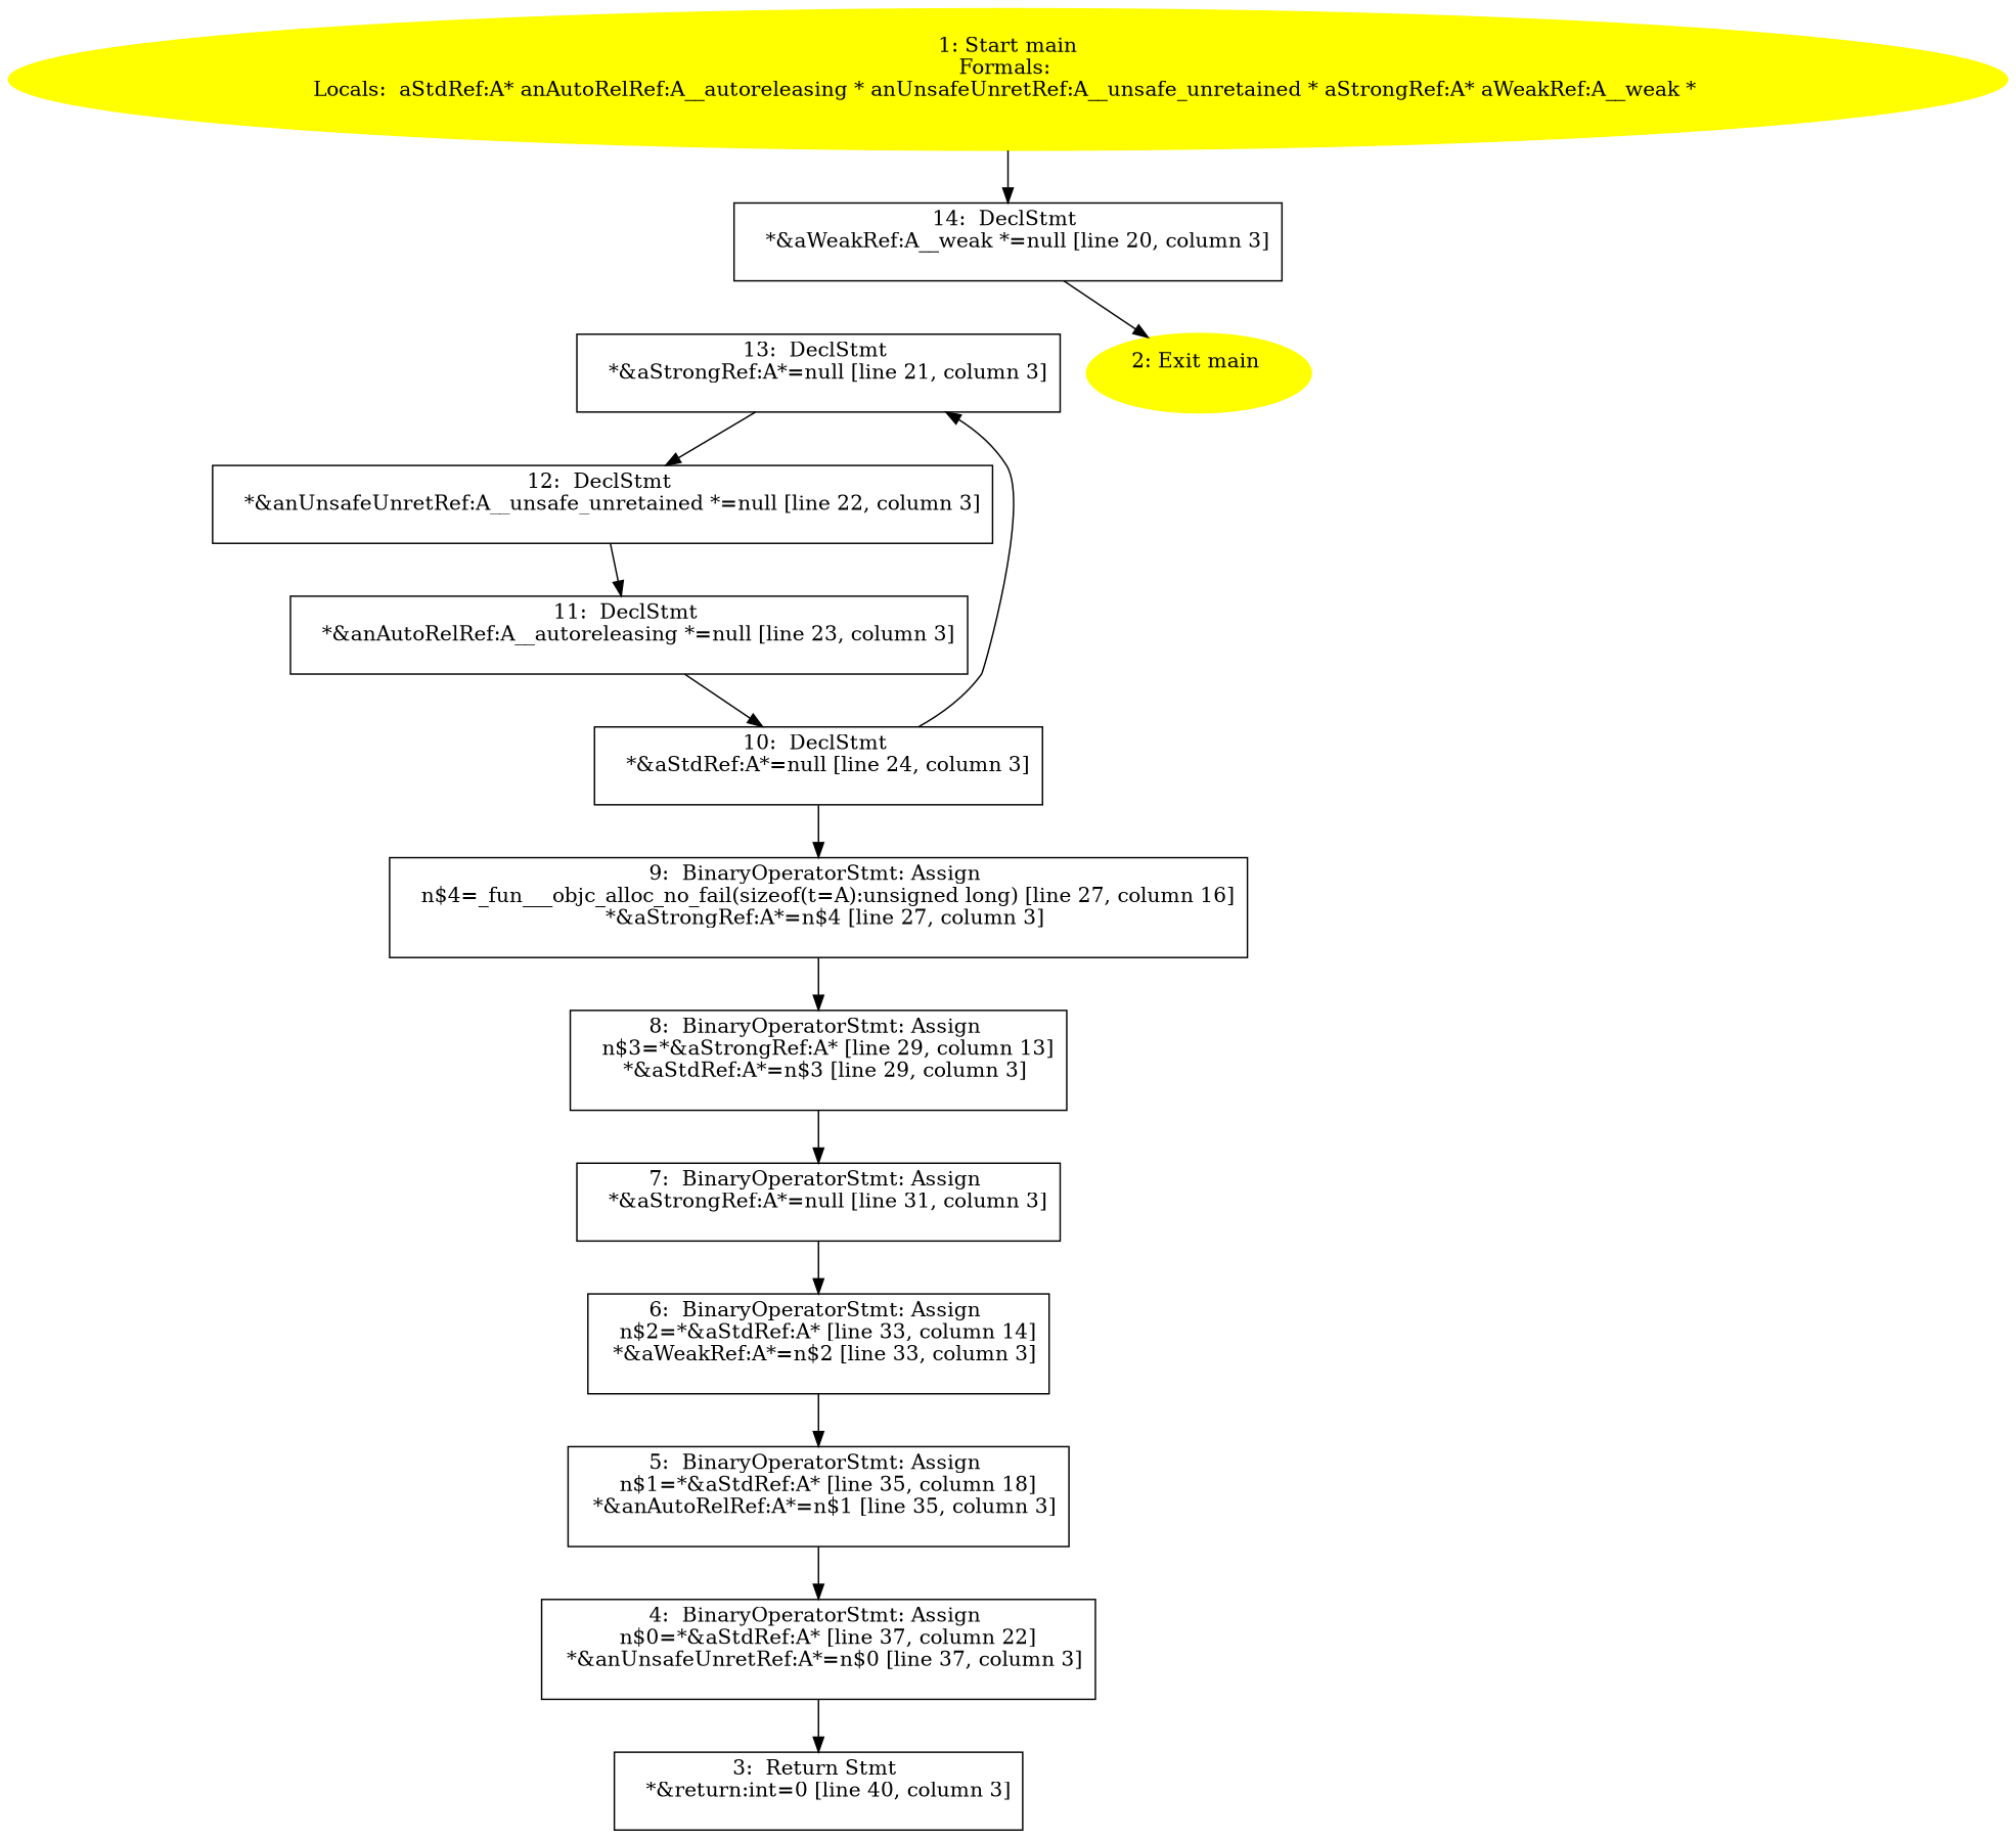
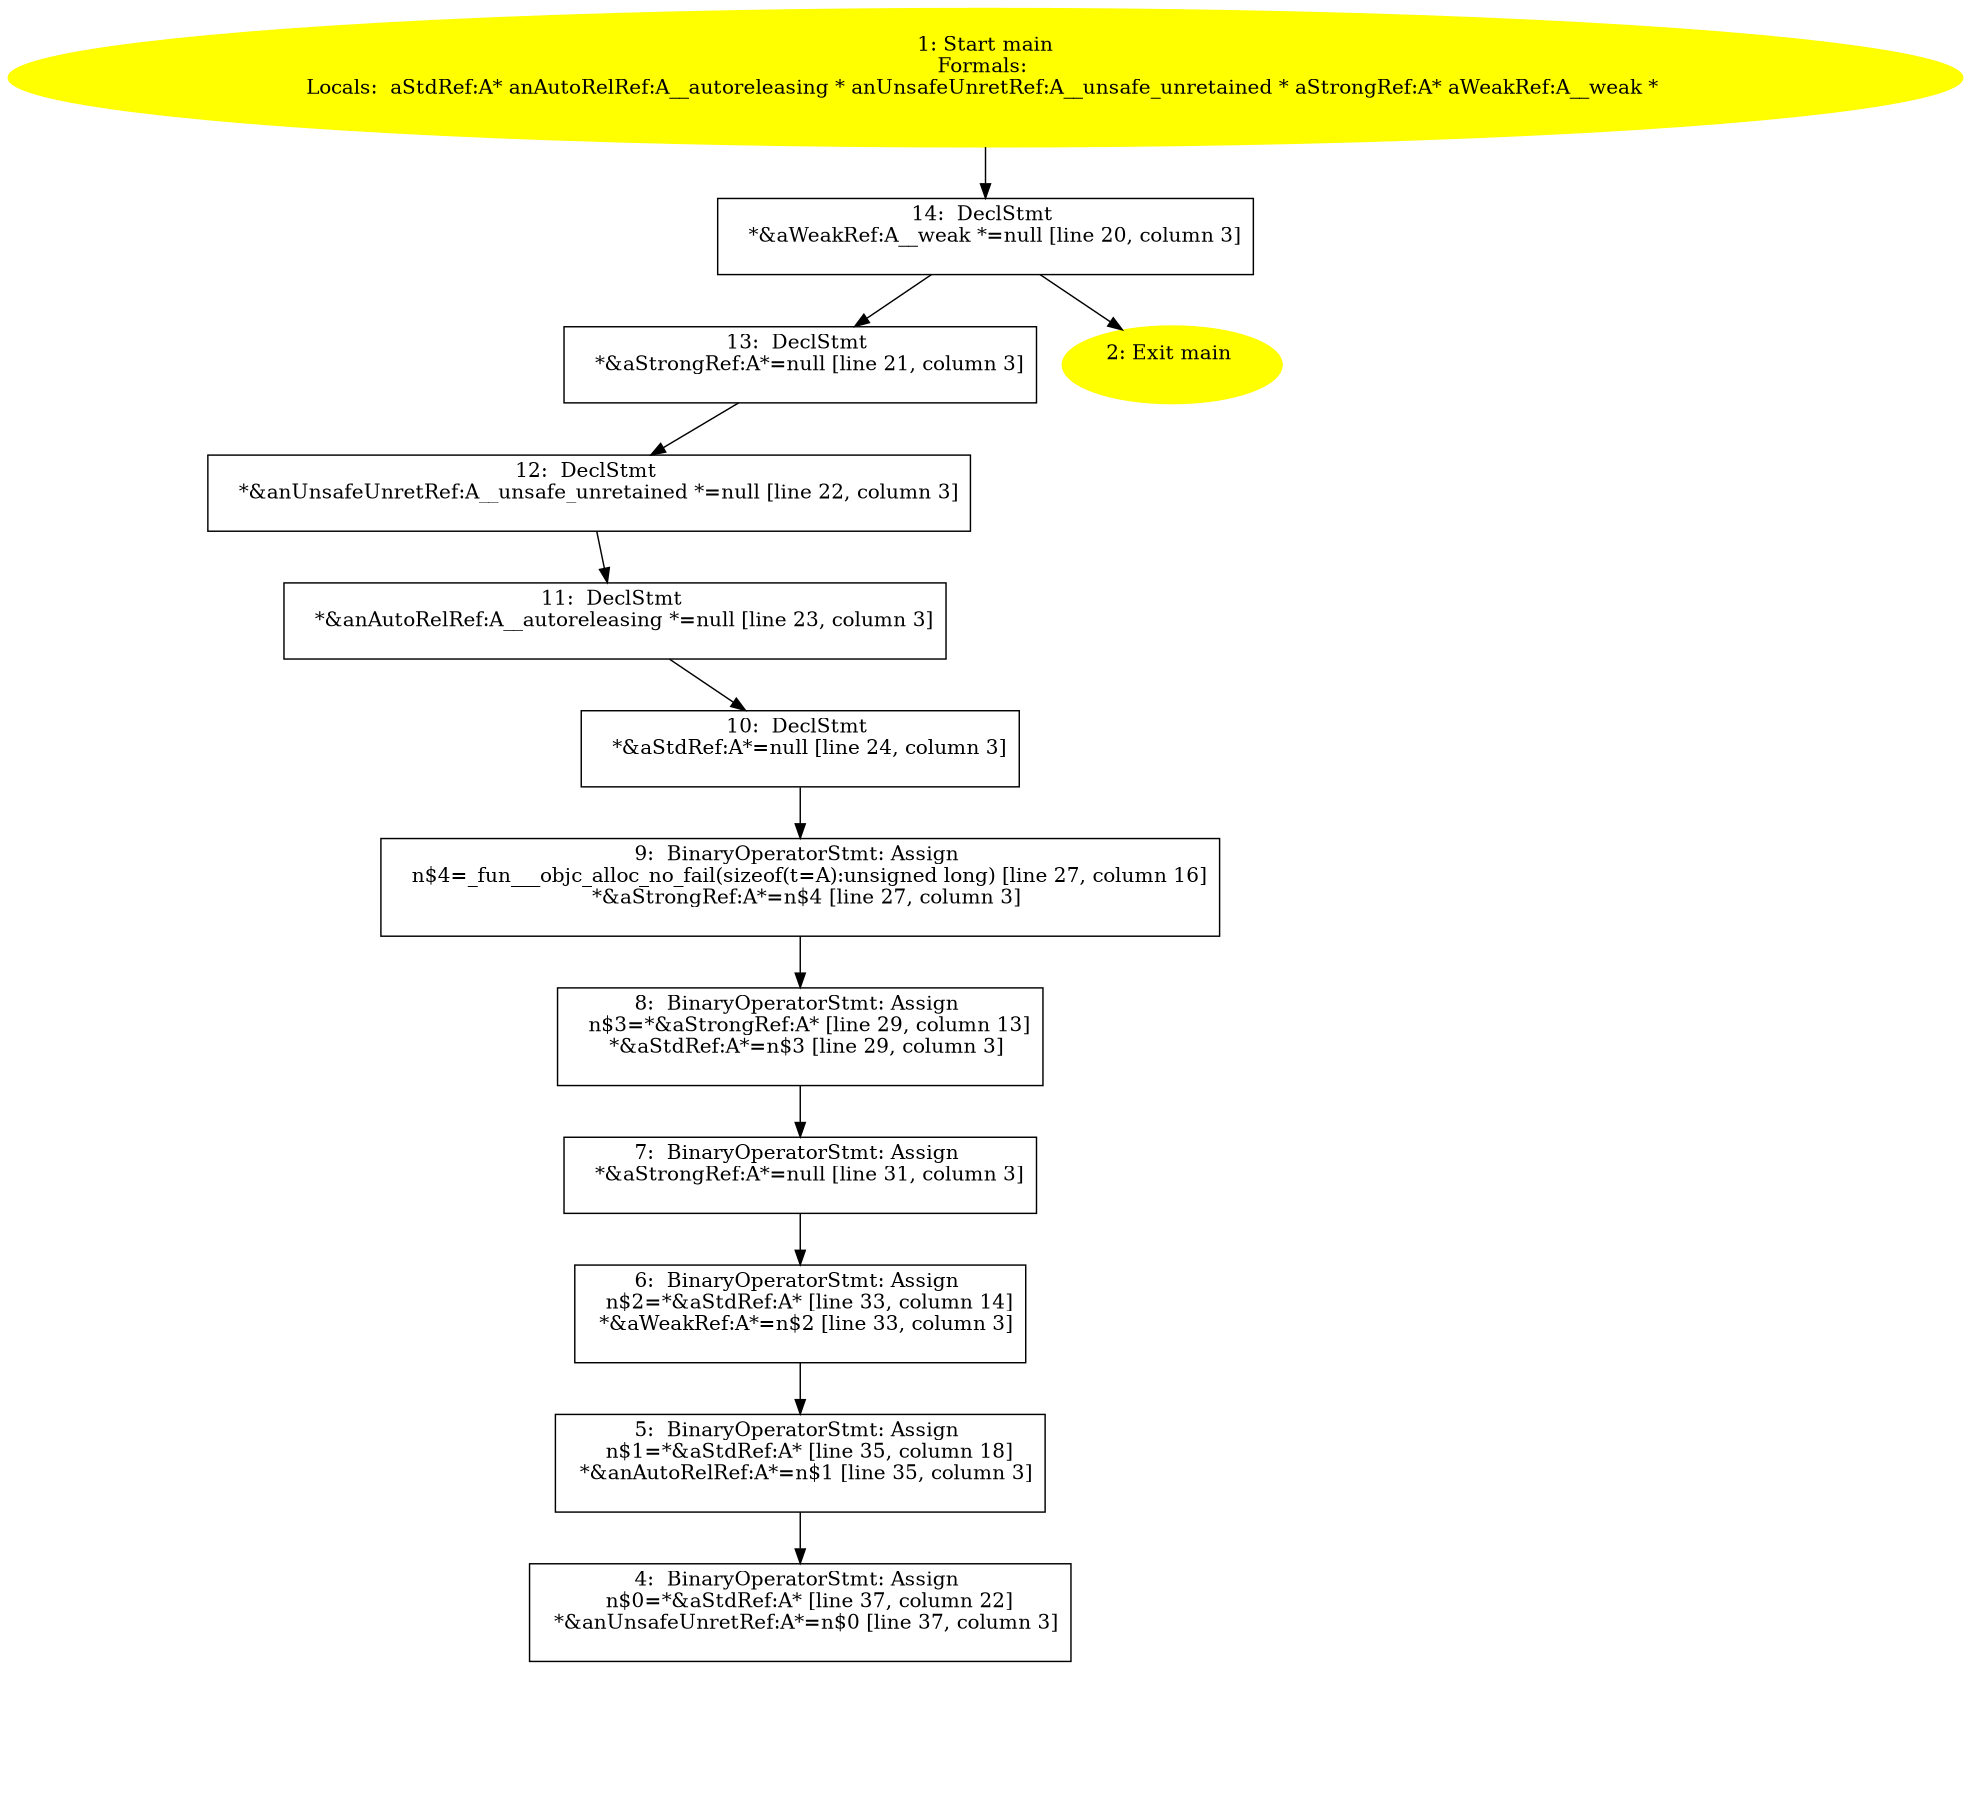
  digraph {
    node [shape=box]
    n1 [color=yellow label="1: Start main\nFormals: \nLocals:  aStdRef:A* anAutoRelRef:A__autoreleasing * anUnsafeUnretRef:A__unsafe_unretained * aStrongRef:A* aWeakRef:A__weak * \n  " style=filled shape=""]
    n2 [label="14:  DeclStmt \n   *&aWeakRef:A__weak *=null [line 20, column 3]\n "]
    n3 [label="13:  DeclStmt \n   *&aStrongRef:A*=null [line 21, column 3]\n "]
    n4 [color=yellow label="2: Exit main \n  " style=filled shape=""]
    n5 [label="12:  DeclStmt \n   *&anUnsafeUnretRef:A__unsafe_unretained *=null [line 22, column 3]\n "]
-   n6 [label="3:  Return Stmt \n   *&return:int=0 [line 40, column 3]\n "]
    n7 [label="4:  BinaryOperatorStmt: Assign \n   n$0=*&aStdRef:A* [line 37, column 22]\n  *&anUnsafeUnretRef:A*=n$0 [line 37, column 3]\n "]
    n8 [label="5:  BinaryOperatorStmt: Assign \n   n$1=*&aStdRef:A* [line 35, column 18]\n  *&anAutoRelRef:A*=n$1 [line 35, column 3]\n "]
    n9 [label="6:  BinaryOperatorStmt: Assign \n   n$2=*&aStdRef:A* [line 33, column 14]\n  *&aWeakRef:A*=n$2 [line 33, column 3]\n "]
    n10 [label="7:  BinaryOperatorStmt: Assign \n   *&aStrongRef:A*=null [line 31, column 3]\n "]
    n11 [label="8:  BinaryOperatorStmt: Assign \n   n$3=*&aStrongRef:A* [line 29, column 13]\n  *&aStdRef:A*=n$3 [line 29, column 3]\n "]
    n12 [label="9:  BinaryOperatorStmt: Assign \n   n$4=_fun___objc_alloc_no_fail(sizeof(t=A):unsigned long) [line 27, column 16]\n  *&aStrongRef:A*=n$4 [line 27, column 3]\n "]
    n13 [label="10:  DeclStmt \n   *&aStdRef:A*=null [line 24, column 3]\n "]
    n14 [label="11:  DeclStmt \n   *&anAutoRelRef:A__autoreleasing *=null [line 23, column 3]\n "]
    n1 -> n2
-   n13 -> n3
+   n2 -> n3
    n2 -> n4
    n3 -> n5
    n5 -> n14
-   n7 -> n6
    n8 -> n7
    n9 -> n8
    n10 -> n9
    n11 -> n10
    n12 -> n11
    n13 -> n12
    n14 -> n13
  }
